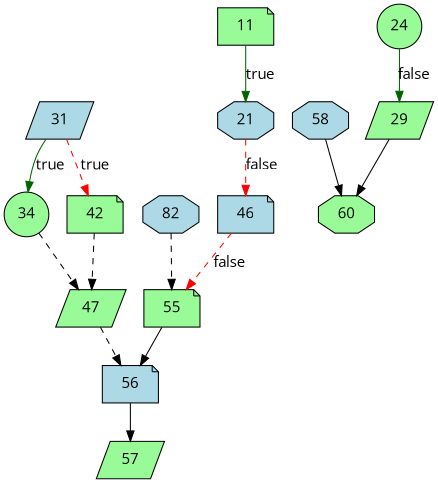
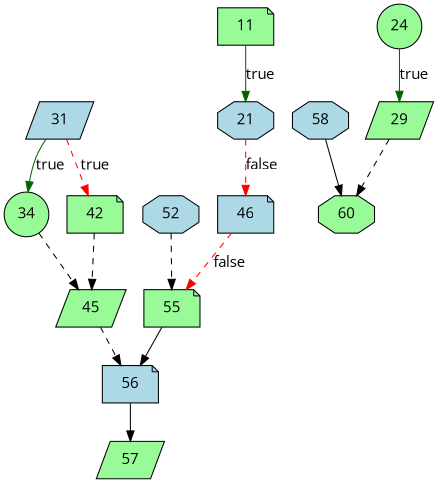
  digraph {
    fontname="Open Sans"
    node [fillcolor=palegreen fontname="Open Sans" shape=note style=filled]
    edge [fontname="Open Sans" style=dashed]
    21 [fillcolor=lightblue shape=octagon]
    11
    58 [fillcolor=lightblue shape=octagon]
    60 [shape=octagon]
    46 [fillcolor=lightblue]
    57 [shape=parallelogram]
    24 [shape=circle]
    29 [shape=parallelogram]
    55
    31 [fillcolor=lightblue shape=parallelogram]
    34 [shape=circle]
    42
-   45 [shape=parallelogram label=47]
+   45 [shape=parallelogram]
    56 [fillcolor=lightblue]
-   52 [fillcolor=lightblue shape=octagon label=82]
+   52 [fillcolor=lightblue shape=octagon]
    21 -> 46 [color=red label=false]
    11 -> 21 [color=darkgreen label=true style=solid]
    58 -> 60 [style=solid]
    46 -> 55 [color=red label=false]
-   24 -> 29 [color=darkgreen label=false style=solid]
-   29 -> 60 [style=solid]
+   24 -> 29 [color=darkgreen label=true style=solid]
+   29 -> 60
    55 -> 56 [style=solid]
    31 -> 34 [color=darkgreen label=true style=solid]
    31 -> 42 [color=red label=true]
    34 -> 45
    42 -> 45
    45 -> 56
    56 -> 57 [style=solid]
    52 -> 55
  }
